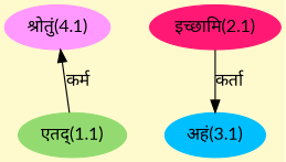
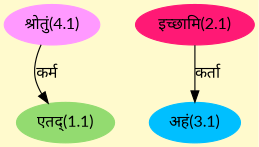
  digraph {
    bgcolor=lemonchiffon1
    compound=true
    fontname=Lato
    rankdir=BT
    node [fontname=Lato style=filled]
    edge [dir=back fontname=Lato]
    n1 [color="#93DB70" label="एतद्(1.1)"]
    n2 [color="#FF99FF" label="श्रोतुं(4.1)"]
    n3 [color="#FF1975" label="इच्छामि(2.1)"]
    n4 [color="#00BFFF" label="अहं(3.1)"]
-   n2 -> n1 [label="कर्म"]
+   n1 -> n2 [label="कर्म"]
    n4 -> n3 [label="कर्ता"]
  }
